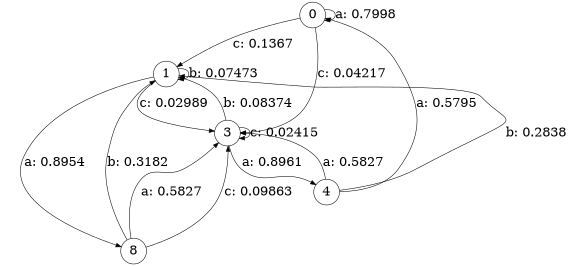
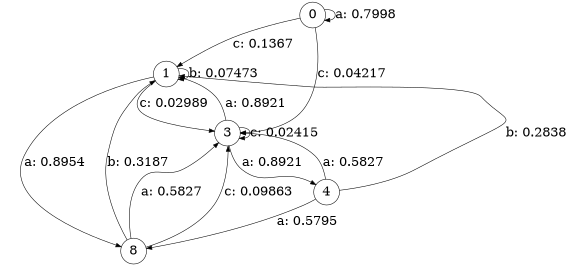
  digraph {
    node [fontsize=24 shape=circle]
    edge [fontsize=24]
    0
    1
    3
    n4 [label=8]
    4
    0 -> 0 [label="a: 0.7998   "]
    0 -> 1 [label="c: 0.1367   "]
    0 -> 3 [label="c: 0.04217  "]
    1 -> 1 [label="b: 0.07473  "]
    1 -> 3 [label="c: 0.02989  "]
    1 -> n4 [label="a: 0.8954   "]
-   3 -> 1 [label="b: 0.08374  "]
+   3 -> 1 [label="a: 0.8921   "]
    3 -> 3 [label="c: 0.02415  "]
-   3 -> 4 [label="a: 0.8961   "]
-   n4 -> 1 [label="b: 0.3182   "]
+   3 -> 4 [label="a: 0.8921   "]
+   n4 -> 1 [label="b: 0.3187   "]
    n4 -> 3 [label="a: 0.5827   "]
    n4 -> 3 [label="c: 0.09863  "]
-   4 -> 0 [label="a: 0.5795   "]
+   4 -> n4 [label="a: 0.5795   "]
    4 -> 1 [label="b: 0.2838   "]
    4 -> 3 [label="a: 0.5827   "]
  }
